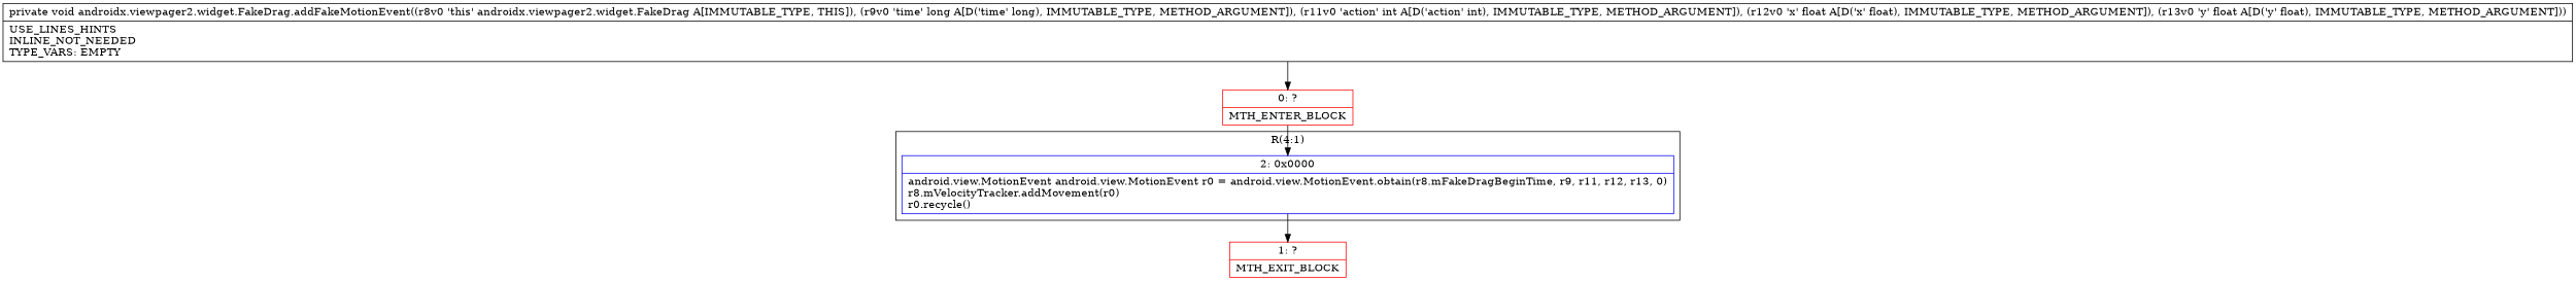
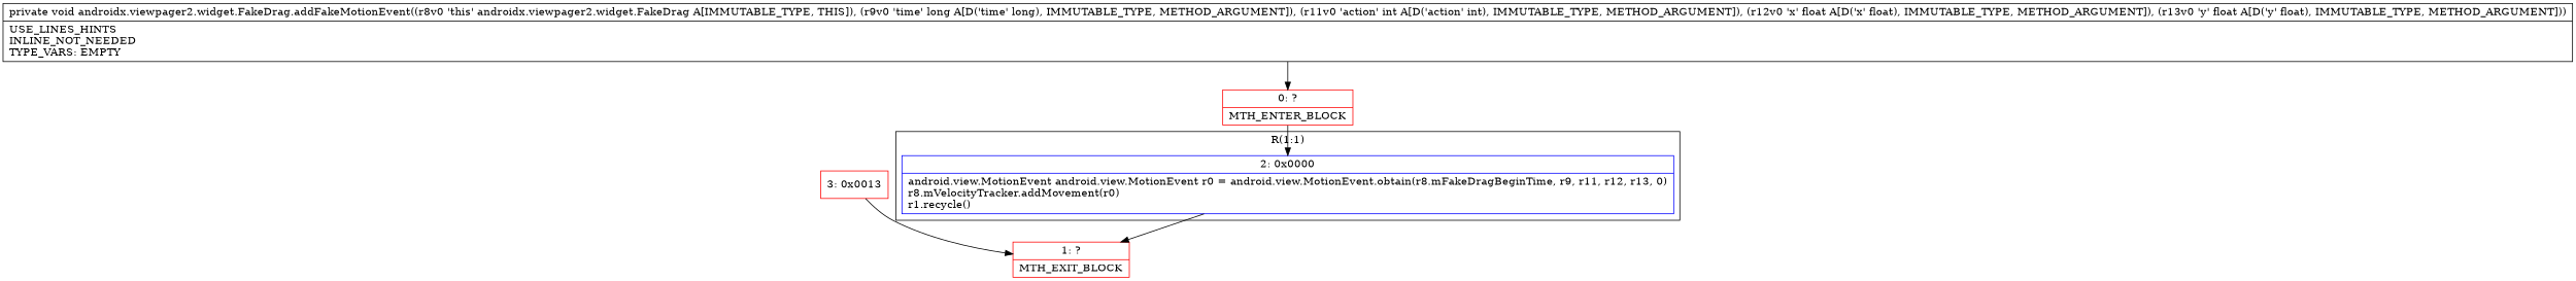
  digraph {
    node [color=red shape=record]
-   n1 [color=blue label="{2\:\ 0x0000|android.view.MotionEvent android.view.MotionEvent r0 = android.view.MotionEvent.obtain(r8.mFakeDragBeginTime, r9, r11, r12, r13, 0)\lr8.mVelocityTracker.addMovement(r0)\lr0.recycle()\l}"]
+   n1 [color=blue label="{2\:\ 0x0000|android.view.MotionEvent android.view.MotionEvent r0 = android.view.MotionEvent.obtain(r8.mFakeDragBeginTime, r9, r11, r12, r13, 0)\lr8.mVelocityTracker.addMovement(r0)\lr1.recycle()\l}"]
    n2 [label="{1\:\ ?|MTH_EXIT_BLOCK\l}"]
+   n3 [label="{3\:\ 0x0013}"]
    n4 [label="{0\:\ ?|MTH_ENTER_BLOCK\l}"]
    n5 [label="{private void androidx.viewpager2.widget.FakeDrag.addFakeMotionEvent((r8v0 'this' androidx.viewpager2.widget.FakeDrag A[IMMUTABLE_TYPE, THIS]), (r9v0 'time' long A[D('time' long), IMMUTABLE_TYPE, METHOD_ARGUMENT]), (r11v0 'action' int A[D('action' int), IMMUTABLE_TYPE, METHOD_ARGUMENT]), (r12v0 'x' float A[D('x' float), IMMUTABLE_TYPE, METHOD_ARGUMENT]), (r13v0 'y' float A[D('y' float), IMMUTABLE_TYPE, METHOD_ARGUMENT]))  | USE_LINES_HINTS\lINLINE_NOT_NEEDED\lTYPE_VARS: EMPTY\l}" color=""]
    subgraph cluster_1 {
-     label="R(4:1)"
+     label="R(1:1)"
      n1
    }
    n1 -> n2
+   n3 -> n2
    n4 -> n1
    n5 -> n4
  }
